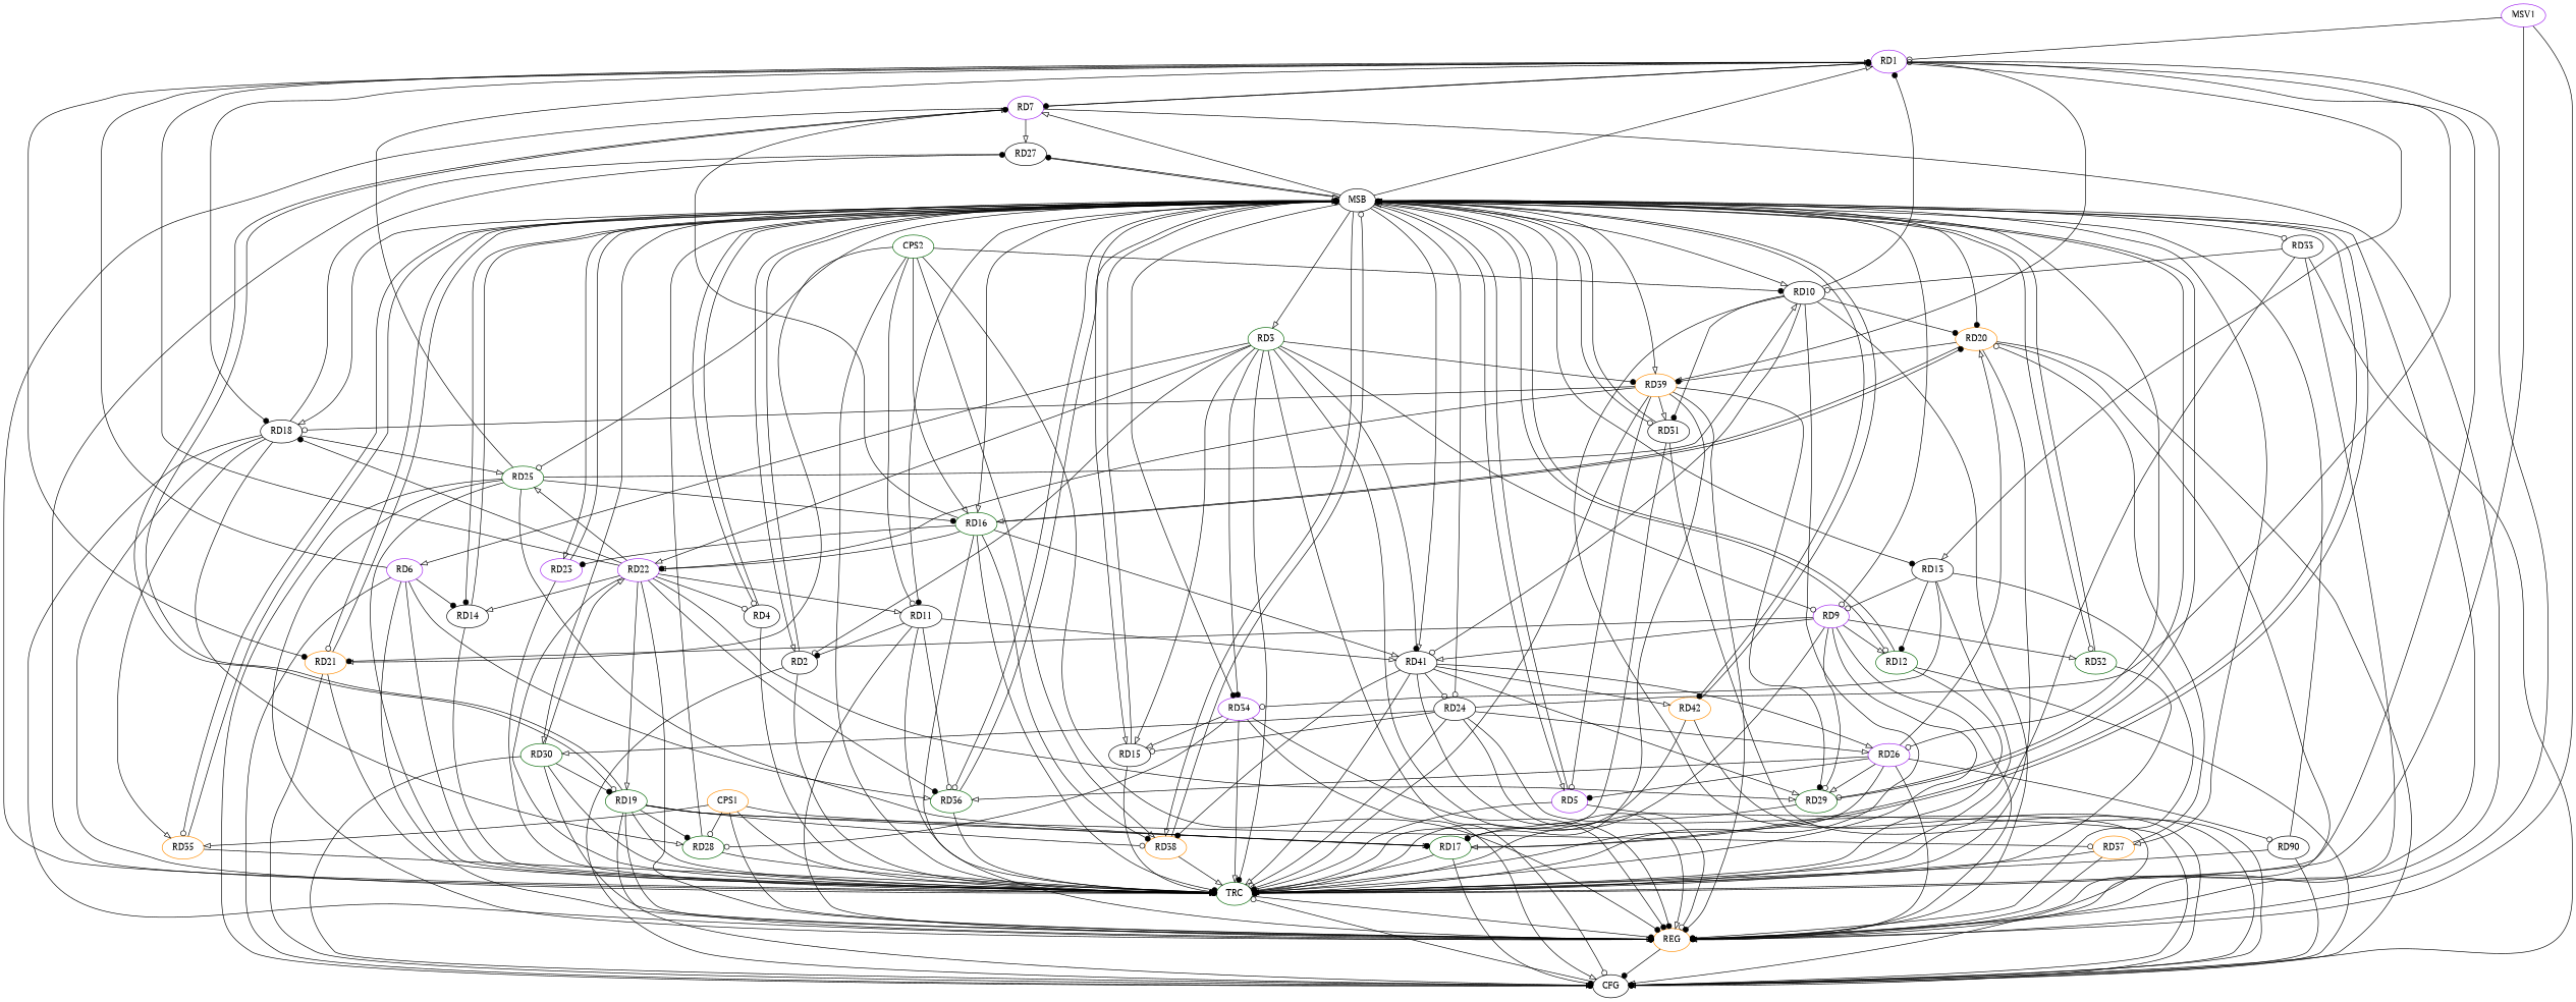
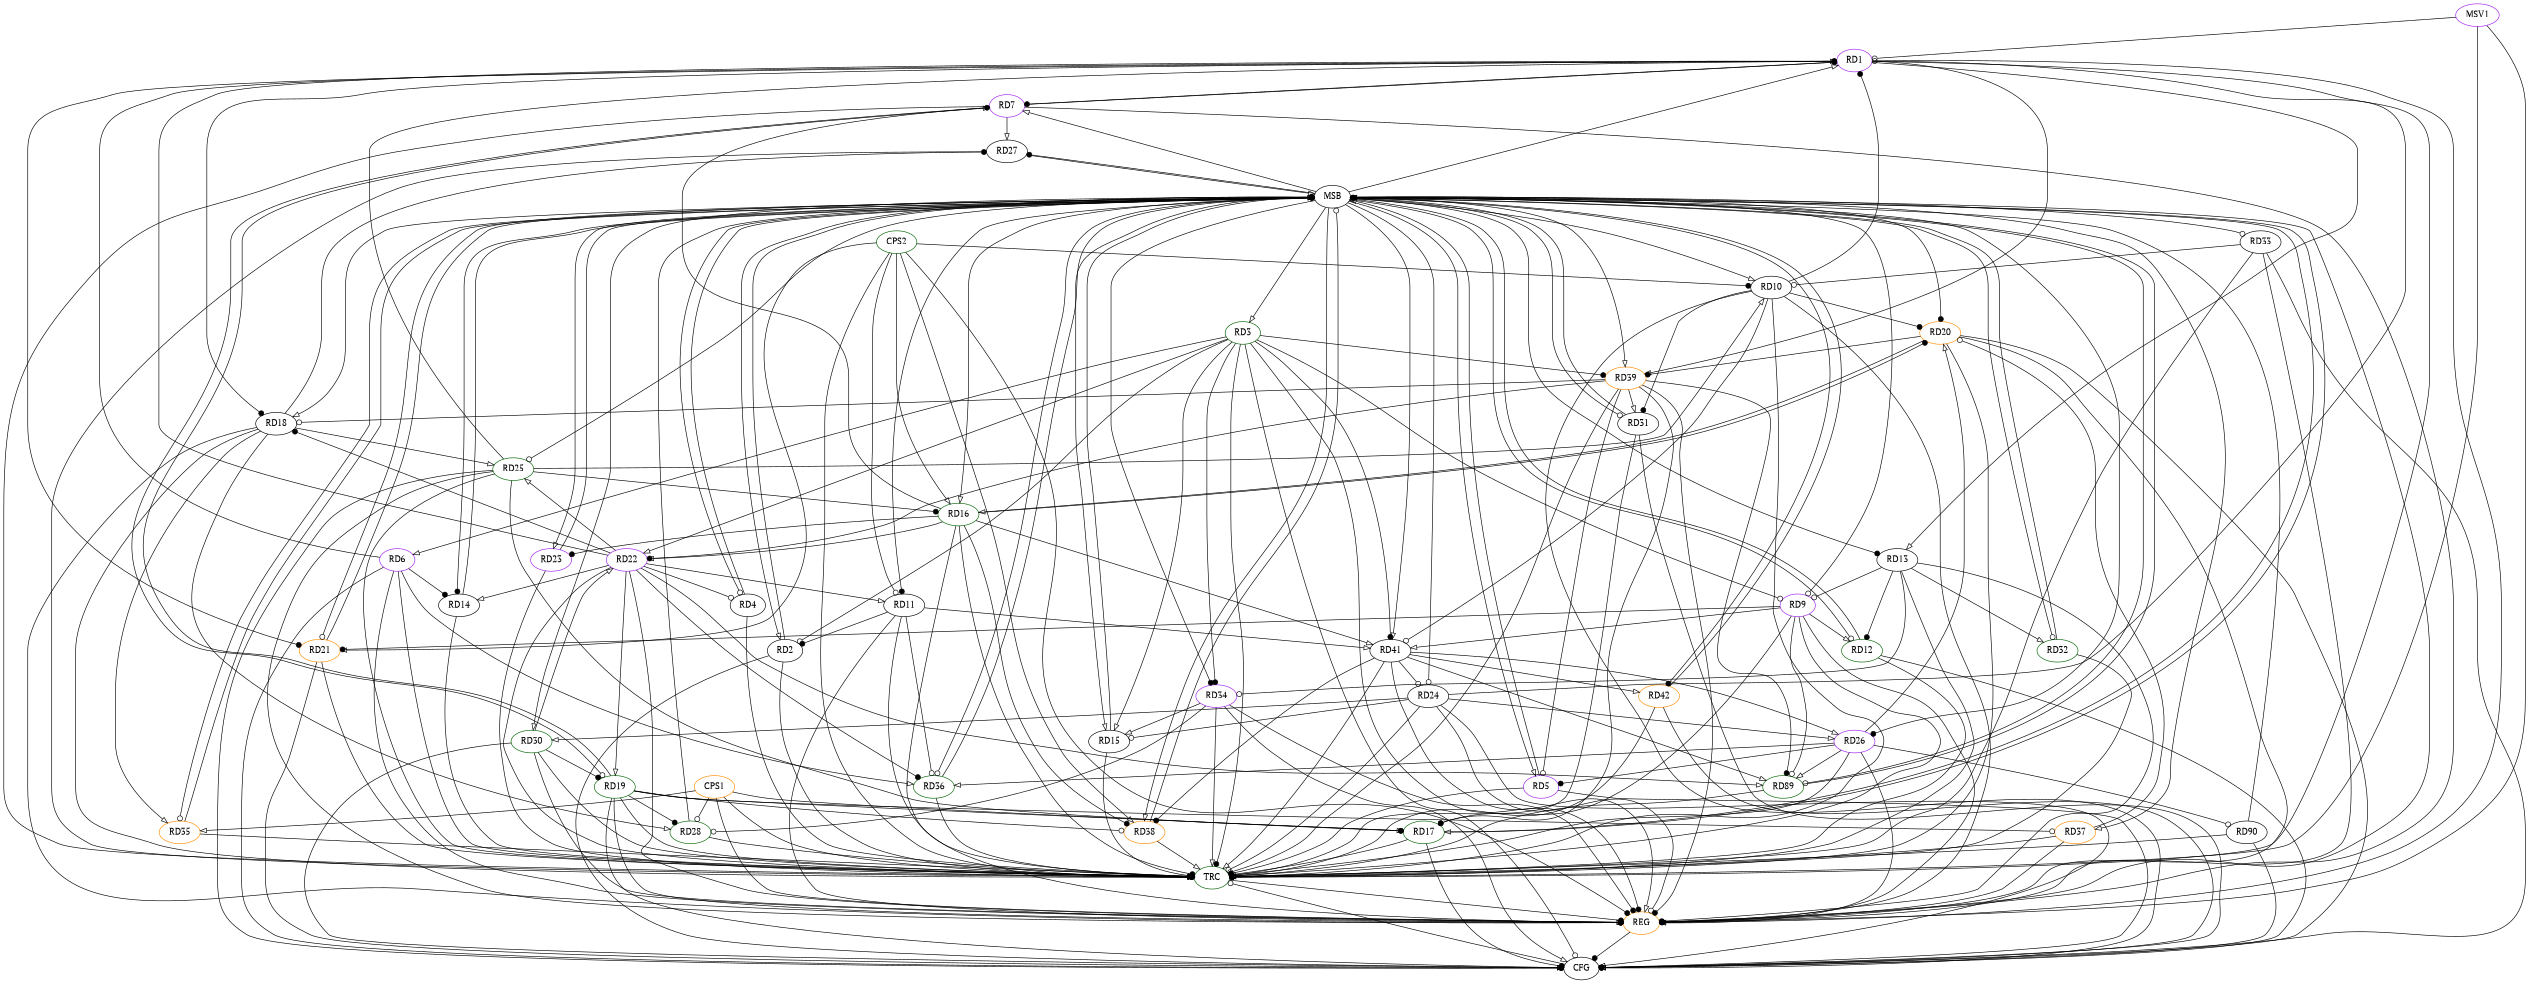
  strict digraph {
    fontname="PT Serif"
    node [color=black fontname="PT Serif"]
    edge [arrowhead=onormal fontname="PT Serif"]
    n1 [color=purple label=RD1]
    n2 [color=purple label=RD7]
    n3 [label=RD13]
    n4 [label=RD18]
    n5 [color=darkorange label=RD21]
    n6 [color=darkorange label=RD39]
    n7 [color=darkorange label=REG]
    n8 [color=darkgreen label=TRC]
    n9 [color=darkgreen label=RD19]
    n10 [label=RD27]
    n11 [color=purple label=RD9]
    n12 [color=purple label=RD34]
    n13 [color=darkgreen label=RD12]
    n14 [color=darkgreen label=RD32]
    n15 [color=darkgreen label=RD25]
    n16 [color=darkgreen label=RD28]
    n17 [color=darkorange label=RD35]
    n18 [label=MSB]
    n19 [label=CFG]
    n20 [color=purple label=RD22]
    n21 [color=purple label=RD5]
    n22 [color=darkgreen label=RD17]
-   n23 [color=darkgreen label=RD29]
+   n23 [color=darkgreen label=RD89]
    n24 [label=RD31]
    n25 [label=RD2]
    n26 [color=darkgreen label=RD3]
    n27 [label=RD15]
    n28 [label=RD41]
    n29 [label=RD4]
    n30 [color=darkgreen label=RD36]
    n31 [label=RD10]
    n32 [color=darkorange label=RD20]
    n33 [label=RD11]
    n34 [label=RD14]
    n35 [color=darkgreen label=RD16]
    n36 [color=purple label=RD23]
    n37 [color=darkorange label=RD38]
    n38 [color=darkorange label=RD37]
    n39 [label=RD24]
    n40 [color=purple label=RD26]
    n41 [color=darkgreen label=RD30]
    n42 [label=RD33]
    n43 [color=darkorange label=RD42]
    n44 [color=purple label=RD6]
    n45 [label=RD90]
    n46 [color=darkorange label=CPS1]
    n47 [color=darkgreen label=CPS2]
    n48 [color=purple label=MSV1]
    n1 -> n2 [arrowhead=dot]
    n1 -> n3
    n1 -> n4 [arrowhead=dot]
    n1 -> n5 [arrowhead=dot]
    n1 -> n6
    n1 -> n7 [arrowhead=odot]
    n1 -> n8 [arrowhead=dot]
    n2 -> n1 [arrowhead=dot]
    n2 -> n7 [arrowhead=odot]
    n2 -> n8
    n2 -> n9 [arrowhead=odot]
    n2 -> n10
    n3 -> n7 [arrowhead=dot]
    n3 -> n8 [arrowhead=dot]
    n3 -> n11 [arrowhead=odot]
    n3 -> n12 [arrowhead=odot]
    n3 -> n13 [arrowhead=dot]
-   n11 -> n14
+   n3 -> n14
    n4 -> n7 [arrowhead=dot]
    n4 -> n8 [arrowhead=dot]
    n4 -> n10 [arrowhead=dot]
    n4 -> n15
    n4 -> n16
    n4 -> n17
    n5 -> n8
    n5 -> n18
    n5 -> n19
    n6 -> n4 [arrowhead=odot]
    n6 -> n7 [arrowhead=dot]
    n6 -> n8 [arrowhead=odot]
    n6 -> n20 [arrowhead=dot]
    n6 -> n21 [arrowhead=odot]
    n6 -> n22 [arrowhead=odot]
    n6 -> n23 [arrowhead=dot]
    n6 -> n24
    n7 -> n19 [arrowhead=dot]
    n8 -> n7 [arrowhead=dot]
    n9 -> n2
    n9 -> n7 [arrowhead=dot]
    n9 -> n8
    n9 -> n16 [arrowhead=dot]
    n9 -> n19
    n9 -> n22
    n9 -> n37 [arrowhead=odot]
    n9 -> n38 [arrowhead=odot]
    n10 -> n8
    n10 -> n18
    n11 -> n5 [arrowhead=dot]
    n11 -> n7 [arrowhead=dot]
    n11 -> n8 [arrowhead=odot]
    n11 -> n13
    n11 -> n22 [arrowhead=dot]
    n11 -> n23 [arrowhead=odot]
    n11 -> n28
    n12 -> n7 [arrowhead=dot]
    n12 -> n8
    n12 -> n16 [arrowhead=odot]
    n12 -> n19
    n12 -> n27
    n13 -> n8 [arrowhead=dot]
    n13 -> n18 [arrowhead=odot]
    n13 -> n19 [arrowhead=odot]
    n14 -> n8 [arrowhead=dot]
    n14 -> n18 [arrowhead=dot]
    n15 -> n1
    n15 -> n7 [arrowhead=dot]
    n15 -> n8
    n15 -> n19 [arrowhead=dot]
    n15 -> n22 [arrowhead=odot]
    n15 -> n31
    n15 -> n35 [arrowhead=dot]
    n16 -> n8 [arrowhead=odot]
    n16 -> n18 [arrowhead=dot]
    n17 -> n8 [arrowhead=odot]
    n17 -> n18
    n18 -> n1
    n18 -> n2
    n18 -> n3 [arrowhead=dot]
    n18 -> n4
    n18 -> n5 [arrowhead=odot]
    n18 -> n6
    n18 -> n7 [arrowhead=odot]
    n18 -> n10 [arrowhead=dot]
    n18 -> n11 [arrowhead=odot]
    n18 -> n12 [arrowhead=dot]
    n18 -> n13 [arrowhead=odot]
    n18 -> n14 [arrowhead=odot]
    n18 -> n15 [arrowhead=odot]
    n18 -> n17 [arrowhead=odot]
    n18 -> n21
    n18 -> n22
    n18 -> n23 [arrowhead=odot]
    n18 -> n24 [arrowhead=odot]
    n18 -> n25
    n18 -> n26
    n18 -> n27
    n18 -> n28
    n18 -> n29 [arrowhead=odot]
    n18 -> n30 [arrowhead=odot]
    n18 -> n31
    n18 -> n32 [arrowhead=dot]
    n18 -> n33 [arrowhead=dot]
    n18 -> n34 [arrowhead=dot]
    n18 -> n35
    n18 -> n36
    n18 -> n37
    n18 -> n38
    n18 -> n39 [arrowhead=odot]
-   n18 -> n40 [arrowhead=odot]
+   n18 -> n40 [arrowhead=dot]
    n18 -> n41
    n18 -> n42 [arrowhead=odot]
    n18 -> n43 [arrowhead=dot]
    n19 -> n8 [arrowhead=odot]
    n20 -> n1 [arrowhead=odot]
    n20 -> n4 [arrowhead=dot]
    n20 -> n7 [arrowhead=dot]
    n20 -> n8 [arrowhead=dot]
    n20 -> n9
    n20 -> n15
    n20 -> n23
    n20 -> n29 [arrowhead=odot]
    n20 -> n30 [arrowhead=dot]
    n20 -> n33
    n20 -> n34
    n21 -> n8 [arrowhead=dot]
    n21 -> n18
    n21 -> n19 [arrowhead=dot]
    n22 -> n8 [arrowhead=odot]
    n22 -> n18
    n22 -> n19 [arrowhead=dot]
    n23 -> n8 [arrowhead=dot]
    n23 -> n18
    n24 -> n8 [arrowhead=dot]
    n24 -> n18 [arrowhead=odot]
    n24 -> n19
    n25 -> n8
    n25 -> n18 [arrowhead=dot]
    n25 -> n19 [arrowhead=dot]
    n26 -> n6 [arrowhead=dot]
    n26 -> n7 [arrowhead=dot]
    n26 -> n8 [arrowhead=dot]
    n26 -> n11 [arrowhead=odot]
    n26 -> n12 [arrowhead=dot]
    n26 -> n19 [arrowhead=odot]
    n26 -> n20
    n26 -> n25 [arrowhead=odot]
    n26 -> n27
    n26 -> n28 [arrowhead=dot]
    n26 -> n44
    n27 -> n8
    n27 -> n18 [arrowhead=dot]
    n28 -> n7
    n28 -> n8
    n28 -> n23
    n28 -> n37 [arrowhead=dot]
    n28 -> n39 [arrowhead=odot]
    n28 -> n40
    n28 -> n43
    n29 -> n8 [arrowhead=odot]
    n29 -> n18
    n30 -> n8 [arrowhead=dot]
    n30 -> n18 [arrowhead=odot]
    n31 -> n1 [arrowhead=dot]
    n31 -> n7 [arrowhead=odot]
    n31 -> n8
    n31 -> n19
    n31 -> n24 [arrowhead=dot]
    n31 -> n28 [arrowhead=odot]
    n31 -> n32 [arrowhead=dot]
    n32 -> n6 [arrowhead=dot]
    n32 -> n7 [arrowhead=dot]
    n32 -> n8 [arrowhead=odot]
    n32 -> n19
    n32 -> n35
    n33 -> n7 [arrowhead=odot]
    n33 -> n8
    n33 -> n25 [arrowhead=dot]
    n33 -> n28
    n33 -> n30 [arrowhead=odot]
    n34 -> n8 [arrowhead=dot]
    n34 -> n18 [arrowhead=dot]
    n35 -> n2 [arrowhead=dot]
    n35 -> n7 [arrowhead=odot]
    n35 -> n8 [arrowhead=dot]
    n35 -> n20
    n35 -> n28
    n35 -> n32 [arrowhead=dot]
    n35 -> n36 [arrowhead=dot]
    n35 -> n37 [arrowhead=dot]
    n36 -> n8 [arrowhead=odot]
    n36 -> n18 [arrowhead=dot]
    n37 -> n8
    n37 -> n18 [arrowhead=odot]
    n38 -> n7 [arrowhead=odot]
    n38 -> n8 [arrowhead=odot]
    n38 -> n32 [arrowhead=odot]
    n39 -> n1 [arrowhead=odot]
    n39 -> n7 [arrowhead=odot]
    n39 -> n8 [arrowhead=odot]
    n39 -> n19
    n39 -> n27 [arrowhead=odot]
    n39 -> n40
    n39 -> n41
    n40 -> n7
    n40 -> n8
    n40 -> n21 [arrowhead=dot]
    n40 -> n23
    n40 -> n30
    n40 -> n32
    n40 -> n45 [arrowhead=odot]
    n41 -> n7
    n41 -> n8
    n41 -> n9 [arrowhead=dot]
    n41 -> n19
    n41 -> n20
    n42 -> n7
    n42 -> n8 [arrowhead=odot]
    n42 -> n19 [arrowhead=odot]
    n42 -> n31 [arrowhead=odot]
    n43 -> n8 [arrowhead=dot]
    n43 -> n18
    n43 -> n19 [arrowhead=dot]
    n44 -> n1 [arrowhead=dot]
    n44 -> n7 [arrowhead=odot]
    n44 -> n8 [arrowhead=odot]
    n44 -> n19 [arrowhead=odot]
    n44 -> n30
    n44 -> n34 [arrowhead=dot]
    n45 -> n8
    n45 -> n18 [arrowhead=odot]
    n45 -> n19 [arrowhead=dot]
    n46 -> n7
    n46 -> n8
    n46 -> n16 [arrowhead=odot]
    n46 -> n17
    n46 -> n22 [arrowhead=dot]
    n47 -> n5
    n47 -> n7 [arrowhead=dot]
    n47 -> n8
    n47 -> n31 [arrowhead=dot]
    n47 -> n33 [arrowhead=odot]
    n47 -> n35
    n47 -> n37
    n48 -> n1 [arrowhead=odot]
    n48 -> n7 [arrowhead=odot]
    n48 -> n8 [arrowhead=dot]
  }
